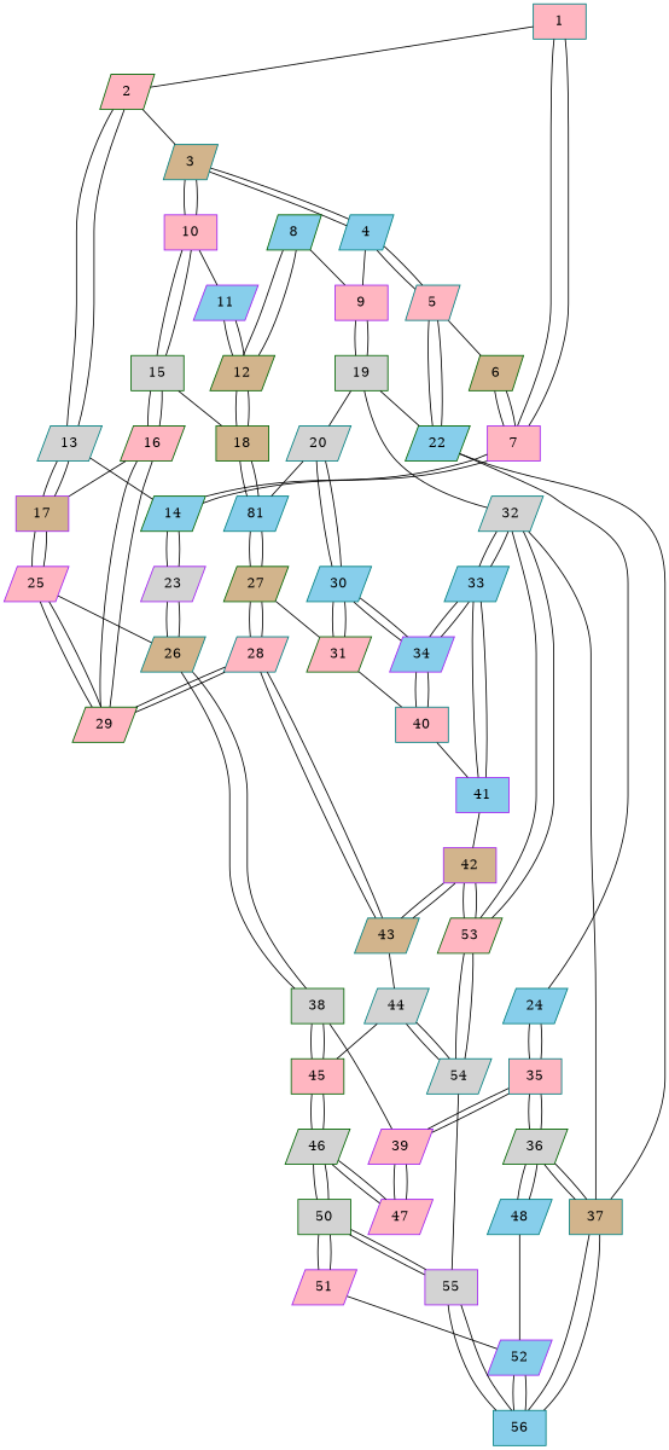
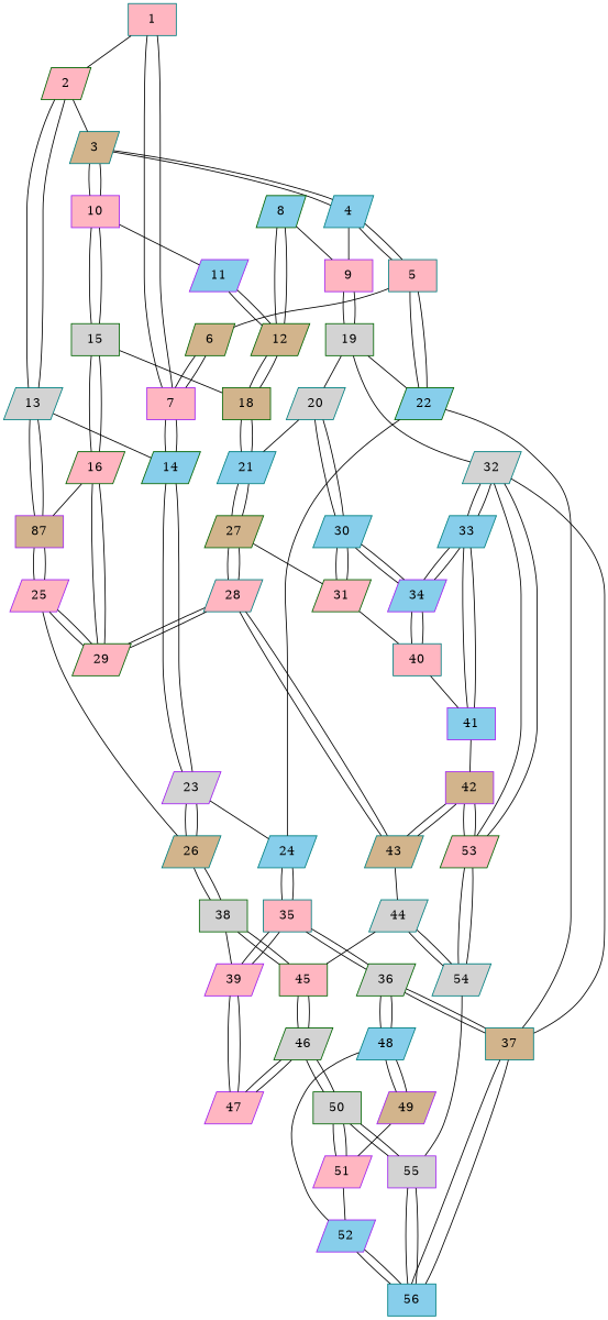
  graph {
    node [color=teal fillcolor=lightpink shape=parallelogram style=filled]
    1 [shape=box]
    2 [color=darkgreen]
    7 [color=purple shape=box]
    3 [fillcolor=tan]
    13 [fillcolor=lightgrey]
    14 [color=darkgreen fillcolor=skyblue]
    4 [fillcolor=skyblue]
    10 [color=purple shape=box]
-   17 [color=purple fillcolor=tan shape=box]
-   5
+   17 [color=purple fillcolor=tan shape=box label=87]
+   5 [shape=box]
    9 [color=purple shape=box]
    11 [color=purple fillcolor=skyblue]
    15 [color=darkgreen fillcolor=lightgrey shape=box]
    6 [color=darkgreen fillcolor=tan]
    22 [color=darkgreen fillcolor=skyblue]
    19 [color=darkgreen fillcolor=lightgrey shape=box]
    24 [fillcolor=skyblue]
    37 [fillcolor=tan shape=box]
    23 [color=purple fillcolor=lightgrey]
    8 [color=darkgreen fillcolor=skyblue]
    12 [color=darkgreen fillcolor=tan]
    18 [color=darkgreen fillcolor=tan shape=box]
    20 [fillcolor=lightgrey]
    32 [fillcolor=lightgrey]
    16 [color=darkgreen]
-   21 [fillcolor=skyblue label=81]
+   21 [fillcolor=skyblue]
    25 [color=purple]
    26 [fillcolor=tan]
    29 [color=darkgreen]
    27 [color=darkgreen fillcolor=tan]
    30 [fillcolor=skyblue]
    33 [fillcolor=skyblue]
    53 [color=darkgreen]
    31 [color=darkgreen]
    34 [color=purple fillcolor=skyblue]
    28
    35 [shape=box]
    56 [fillcolor=skyblue shape=box]
    38 [color=darkgreen fillcolor=lightgrey shape=box]
    36 [color=darkgreen fillcolor=lightgrey]
    39 [color=purple]
    45 [color=darkgreen shape=box]
    43 [fillcolor=tan]
    40 [shape=box]
    44 [fillcolor=lightgrey]
    41 [color=purple fillcolor=skyblue shape=box]
    54 [fillcolor=lightgrey]
    42 [color=purple fillcolor=tan shape=box]
    48 [fillcolor=skyblue]
    47 [color=purple]
+   49 [color=purple fillcolor=tan]
    52 [color=purple fillcolor=skyblue]
    46 [color=darkgreen fillcolor=lightgrey]
    55 [color=purple fillcolor=lightgrey shape=box]
    50 [color=darkgreen fillcolor=lightgrey shape=box]
    51 [color=purple]
    1 -- 2
    1 -- 7
    1 -- 7
    2 -- 3
    2 -- 13
    2 -- 13
    7 -- 14
    7 -- 14
    3 -- 4
    3 -- 4
    3 -- 10
    3 -- 10
    13 -- 14
    13 -- 17
    13 -- 17
    14 -- 23
    14 -- 23
    4 -- 5
    4 -- 5
    4 -- 9
    10 -- 11
    10 -- 15
    10 -- 15
    17 -- 25
    17 -- 25
    5 -- 6
    5 -- 22
    5 -- 22
    9 -- 19
    9 -- 19
    11 -- 12
    11 -- 12
    15 -- 18
    15 -- 16
    15 -- 16
    6 -- 7
    6 -- 7
    22 -- 24
    22 -- 37
    19 -- 22
    19 -- 20
    19 -- 32
    24 -- 35
    24 -- 35
    37 -- 56
    37 -- 56
+   23 -- 24
    23 -- 26
    23 -- 26
    8 -- 9
    8 -- 12
    8 -- 12
    12 -- 18
    12 -- 18
    18 -- 21
    18 -- 21
    20 -- 21
    20 -- 30
    20 -- 30
    32 -- 37
    32 -- 33
    32 -- 33
    32 -- 53
    32 -- 53
    16 -- 17
    16 -- 29
    16 -- 29
    21 -- 27
    21 -- 27
    25 -- 26
    25 -- 29
    25 -- 29
    26 -- 38
    26 -- 38
    27 -- 31
    27 -- 28
    27 -- 28
    30 -- 31
    30 -- 31
    30 -- 34
    30 -- 34
    33 -- 34
    33 -- 34
    33 -- 41
    33 -- 41
    53 -- 54
    53 -- 54
    31 -- 40
    34 -- 40
    34 -- 40
    28 -- 29
    28 -- 29
    28 -- 43
    28 -- 43
    35 -- 36
    35 -- 36
    35 -- 39
    35 -- 39
    38 -- 39
    38 -- 45
    38 -- 45
    36 -- 37
    36 -- 37
    36 -- 48
    36 -- 48
    39 -- 47
    39 -- 47
    45 -- 46
    45 -- 46
    43 -- 44
    40 -- 41
    44 -- 45
    44 -- 54
    44 -- 54
    41 -- 42
    54 -- 55
    42 -- 53
    42 -- 53
    42 -- 43
    42 -- 43
+   48 -- 49
+   48 -- 49
    48 -- 52
+   49 -- 51
    52 -- 56
    52 -- 56
    46 -- 47
    46 -- 47
    46 -- 50
    46 -- 50
    55 -- 56
    55 -- 56
    50 -- 55
    50 -- 55
    50 -- 51
    50 -- 51
    51 -- 52
  }
